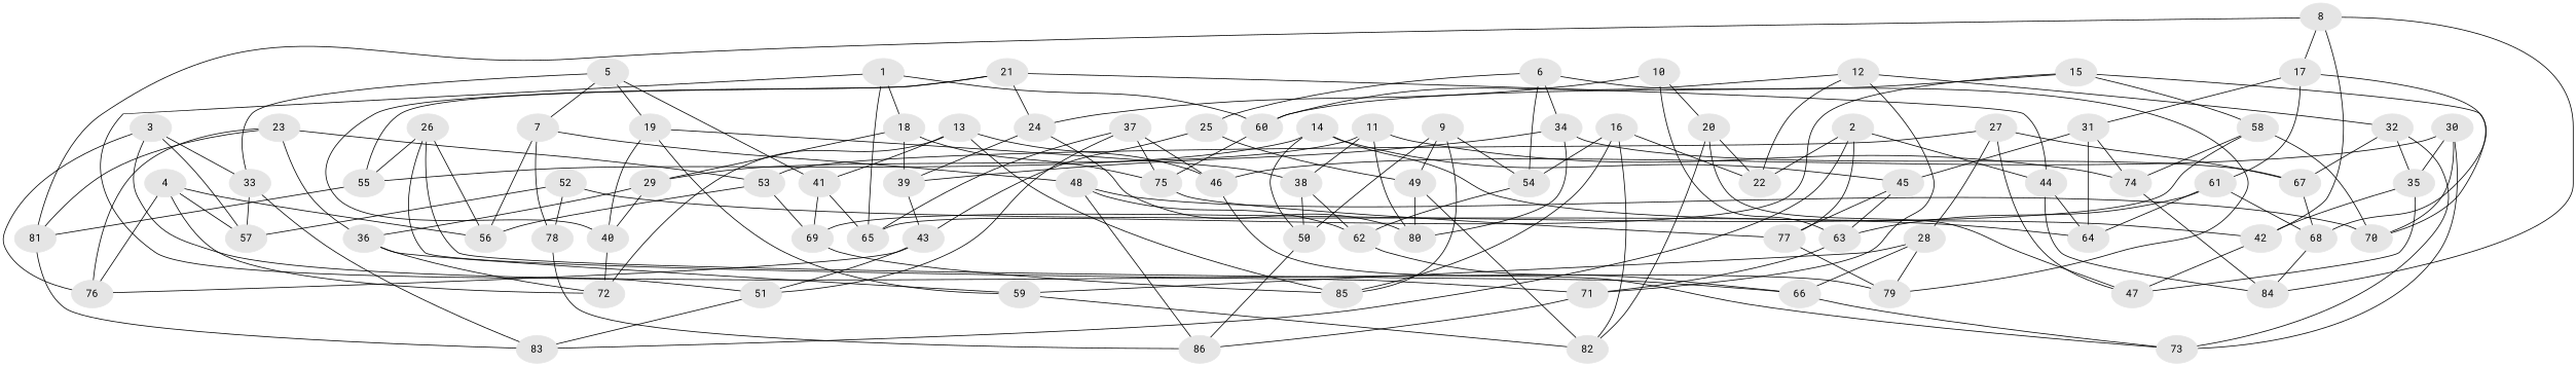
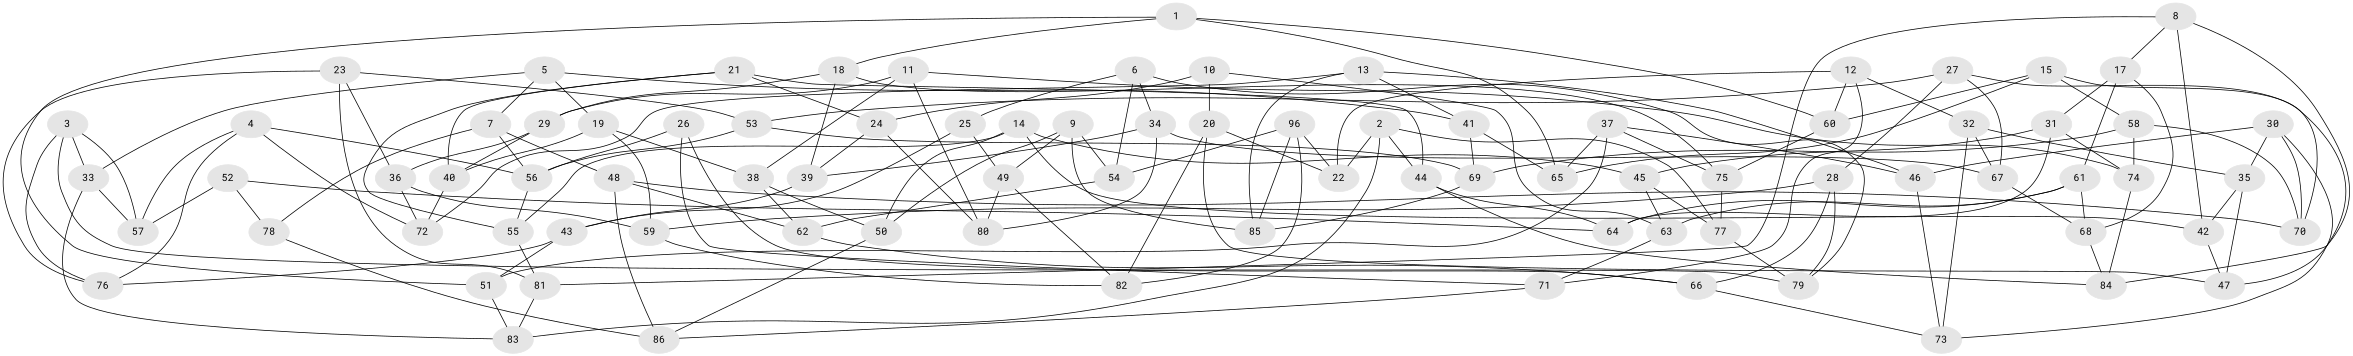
  graph {
    fontname="Roboto Mono"
    node [color=gray90 fontname="Roboto Mono" style=filled]
    edge [fontname="Roboto Mono"]
    1
    18
    51
    60
    65
    29
    39
    75
    83
    2
    22
    44
    77
    84
    64
    79
    3
    33
    57
    76
    4
    56
    72
    5
    7
    19
    41
    48
    78
    38
    40
    59
    69
    6
    25
    34
    54
    49
    43
    80
    67
    62
    70
    86
    8
    17
    42
    81
    31
    61
    68
    47
    9
    50
    85
    82
    10
    20
    24
    63
    52
    71
    11
    74
    36
    12
    32
    35
    73
    13
    46
    14
    45
    55
    15
    58
-   16
+   16 [label=96]
    21
    23
    53
    26
    66
    27
    28
    30
    37
    1 -- 18
    1 -- 51
    1 -- 60
    1 -- 65
    18 -- 29
    18 -- 39
    18 -- 75
    51 -- 83
    60 -- 75
    29 -- 40
    29 -- 36
    39 -- 43
    75 -- 77
    2 -- 83
    2 -- 22
    2 -- 44
    2 -- 77
    44 -- 84
    44 -- 64
    77 -- 79
    3 -- 79
    3 -- 33
    3 -- 57
    3 -- 76
    33 -- 83
    33 -- 57
    4 -- 57
    4 -- 76
    4 -- 56
    4 -- 72
    5 -- 33
    5 -- 7
    5 -- 19
    5 -- 41
    7 -- 56
    7 -- 48
    7 -- 78
    19 -- 38
    19 -- 40
    19 -- 59
    41 -- 65
    41 -- 69
    48 -- 62
    48 -- 70
    48 -- 86
    78 -- 86
    38 -- 62
    38 -- 50
    40 -- 72
    59 -- 82
    69 -- 85
    6 -- 79
    6 -- 25
    6 -- 34
    6 -- 54
    25 -- 49
    25 -- 43
    34 -- 39
    34 -- 80
    34 -- 67
    54 -- 62
    49 -- 80
    49 -- 82
    43 -- 51
    43 -- 76
    67 -- 68
    62 -- 66
    8 -- 84
    8 -- 17
    8 -- 42
    8 -- 81
    17 -- 31
    17 -- 61
    17 -- 68
    42 -- 47
    81 -- 83
    31 -- 64
    31 -- 74
    31 -- 45
    61 -- 64
    61 -- 68
    61 -- 63
    68 -- 84
    9 -- 54
    9 -- 49
    9 -- 50
    9 -- 85
    50 -- 86
    10 -- 20
    10 -- 24
    10 -- 63
    20 -- 22
    20 -- 47
    20 -- 82
    24 -- 39
    24 -- 80
    63 -- 71
    52 -- 64
    52 -- 57
    52 -- 78
    71 -- 86
    11 -- 29
    11 -- 38
    11 -- 80
    11 -- 74
    74 -- 84
    36 -- 72
    36 -- 59
    12 -- 60
    12 -- 22
    12 -- 71
    12 -- 32
    32 -- 67
    32 -- 35
    32 -- 73
    35 -- 42
    35 -- 47
    13 -- 72
    13 -- 41
    13 -- 85
    13 -- 46
    46 -- 73
    14 -- 42
    14 -- 50
    14 -- 45
    14 -- 55
    45 -- 77
    45 -- 63
    55 -- 81
    15 -- 60
    15 -- 65
    15 -- 70
    15 -- 58
    58 -- 69
    58 -- 70
    58 -- 74
    16 -- 22
    16 -- 54
    16 -- 85
    16 -- 82
    21 -- 44
    21 -- 40
    21 -- 24
    21 -- 55
    23 -- 76
    23 -- 81
    23 -- 36
    23 -- 53
    53 -- 56
    53 -- 69
    26 -- 56
    26 -- 71
-   26 -- 55
+   56 -- 55
    26 -- 66
    66 -- 73
    27 -- 67
    27 -- 47
    27 -- 53
    27 -- 28
    28 -- 79
    28 -- 59
    28 -- 66
    30 -- 70
    30 -- 35
    30 -- 73
    30 -- 46
    37 -- 51
    37 -- 65
    37 -- 75
    37 -- 46
  }
